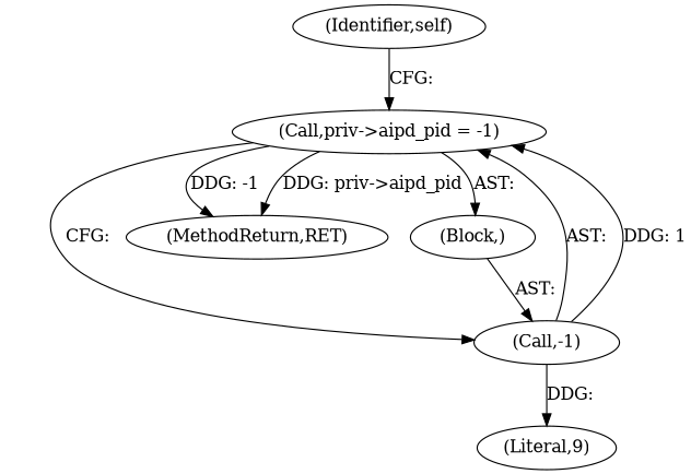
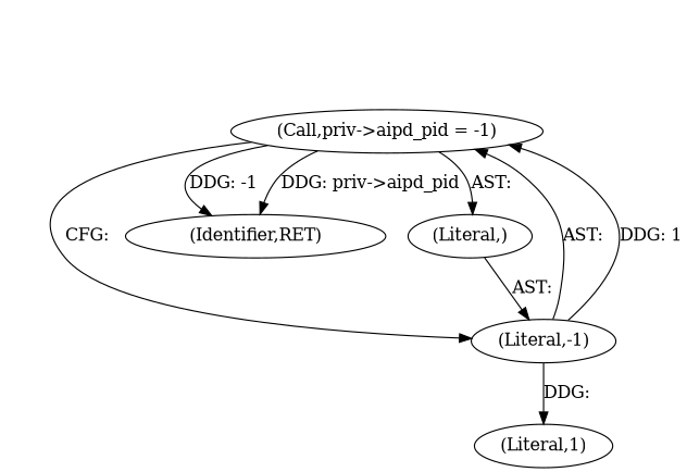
  digraph {
    n1 [label="(Call,priv->aipd_pid = -1)"]
-   n2 [label="(Call,-1)"]
-   n3 [label="(MethodReturn,RET)"]
-   n4 [label="(Block,)"]
-   n5 [label="(Literal,9)"]
-   n6 [label="(Identifier,self)"]
+   n2 [label="(Literal,-1)"]
+   n3 [label="(Identifier,RET)"]
+   n4 [label="(Literal,)"]
+   n5 [label="(Literal,1)"]
    n1 -> n2 [label="CFG: "]
    n1 -> n3 [label="DDG: -1"]
    n1 -> n3 [label="DDG: priv->aipd_pid"]
    n1 -> n4 [label="AST: "]
    n2 -> n1 [label="AST: "]
    n2 -> n1 [label="DDG: 1"]
    n2 -> n5 [label="DDG: "]
    n4 -> n2 [label="AST: "]
-   n6 -> n1 [label="CFG: "]
  }
